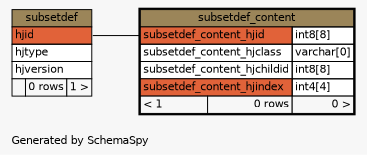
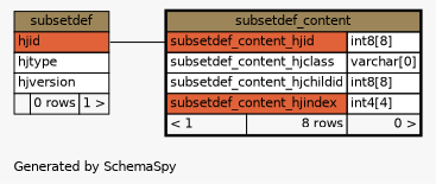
  digraph {
    bgcolor="#f7f7f7"
    fontname=Helvetica
    fontsize=11
    label="\nGenerated by SchemaSpy"
    labeljust=l
    nodesep=0.18
    rankdir=RL
    ranksep=0.46
    node [fontname=Helvetica fontsize=11 shape=plaintext]
-   n1 [label=<     <TABLE BORDER="2" CELLBORDER="1" CELLSPACING="0" BGCOLOR="#ffffff">       <TR><TD COLSPAN="3" BGCOLOR="#9b8559" ALIGN="CENTER">subsetdef_content</TD></TR>       <TR><TD PORT="subsetdef_content_hjid" COLSPAN="2" BGCOLOR="#e16239" ALIGN="LEFT">subsetdef_content_hjid</TD><TD PORT="subsetdef_content_hjid.type" ALIGN="LEFT">int8[8]</TD></TR>       <TR><TD PORT="subsetdef_content_hjclass" COLSPAN="2" ALIGN="LEFT">subsetdef_content_hjclass</TD><TD PORT="subsetdef_content_hjclass.type" ALIGN="LEFT">varchar[0]</TD></TR>       <TR><TD PORT="subsetdef_content_hjchildid" COLSPAN="2" ALIGN="LEFT">subsetdef_content_hjchildid</TD><TD PORT="subsetdef_content_hjchildid.type" ALIGN="LEFT">int8[8]</TD></TR>       <TR><TD PORT="subsetdef_content_hjindex" COLSPAN="2" BGCOLOR="#e16239" ALIGN="LEFT">subsetdef_content_hjindex</TD><TD PORT="subsetdef_content_hjindex.type" ALIGN="LEFT">int4[4]</TD></TR>       <TR><TD ALIGN="LEFT" BGCOLOR="#f7f7f7">&lt; 1</TD><TD ALIGN="RIGHT" BGCOLOR="#f7f7f7">0 rows</TD><TD ALIGN="RIGHT" BGCOLOR="#f7f7f7">0 &gt;</TD></TR>     </TABLE>>]
+   n1 [label=<     <TABLE BORDER="2" CELLBORDER="1" CELLSPACING="0" BGCOLOR="#ffffff">       <TR><TD COLSPAN="3" BGCOLOR="#9b8559" ALIGN="CENTER">subsetdef_content</TD></TR>       <TR><TD PORT="subsetdef_content_hjid" COLSPAN="2" BGCOLOR="#e16239" ALIGN="LEFT">subsetdef_content_hjid</TD><TD PORT="subsetdef_content_hjid.type" ALIGN="LEFT">int8[8]</TD></TR>       <TR><TD PORT="subsetdef_content_hjclass" COLSPAN="2" ALIGN="LEFT">subsetdef_content_hjclass</TD><TD PORT="subsetdef_content_hjclass.type" ALIGN="LEFT">varchar[0]</TD></TR>       <TR><TD PORT="subsetdef_content_hjchildid" COLSPAN="2" ALIGN="LEFT">subsetdef_content_hjchildid</TD><TD PORT="subsetdef_content_hjchildid.type" ALIGN="LEFT">int8[8]</TD></TR>       <TR><TD PORT="subsetdef_content_hjindex" COLSPAN="2" BGCOLOR="#e16239" ALIGN="LEFT">subsetdef_content_hjindex</TD><TD PORT="subsetdef_content_hjindex.type" ALIGN="LEFT">int4[4]</TD></TR>       <TR><TD ALIGN="LEFT" BGCOLOR="#f7f7f7">&lt; 1</TD><TD ALIGN="RIGHT" BGCOLOR="#f7f7f7">8 rows</TD><TD ALIGN="RIGHT" BGCOLOR="#f7f7f7">0 &gt;</TD></TR>     </TABLE>>]
    n2 [label=<     <TABLE BORDER="0" CELLBORDER="1" CELLSPACING="0" BGCOLOR="#ffffff">       <TR><TD COLSPAN="3" BGCOLOR="#9b8559" ALIGN="CENTER">subsetdef</TD></TR>       <TR><TD PORT="hjid" COLSPAN="3" BGCOLOR="#e16239" ALIGN="LEFT">hjid</TD></TR>       <TR><TD PORT="hjtype" COLSPAN="3" ALIGN="LEFT">hjtype</TD></TR>       <TR><TD PORT="hjversion" COLSPAN="3" ALIGN="LEFT">hjversion</TD></TR>       <TR><TD ALIGN="LEFT" BGCOLOR="#f7f7f7">  </TD><TD ALIGN="RIGHT" BGCOLOR="#f7f7f7">0 rows</TD><TD ALIGN="RIGHT" BGCOLOR="#f7f7f7">1 &gt;</TD></TR>     </TABLE>>]
    n1 -> n2 [arrowhead=none arrowsize=0.8 arrowtail=crowodot headport="hjid:e" tailport="subsetdef_content_hjid:w"]
  }
